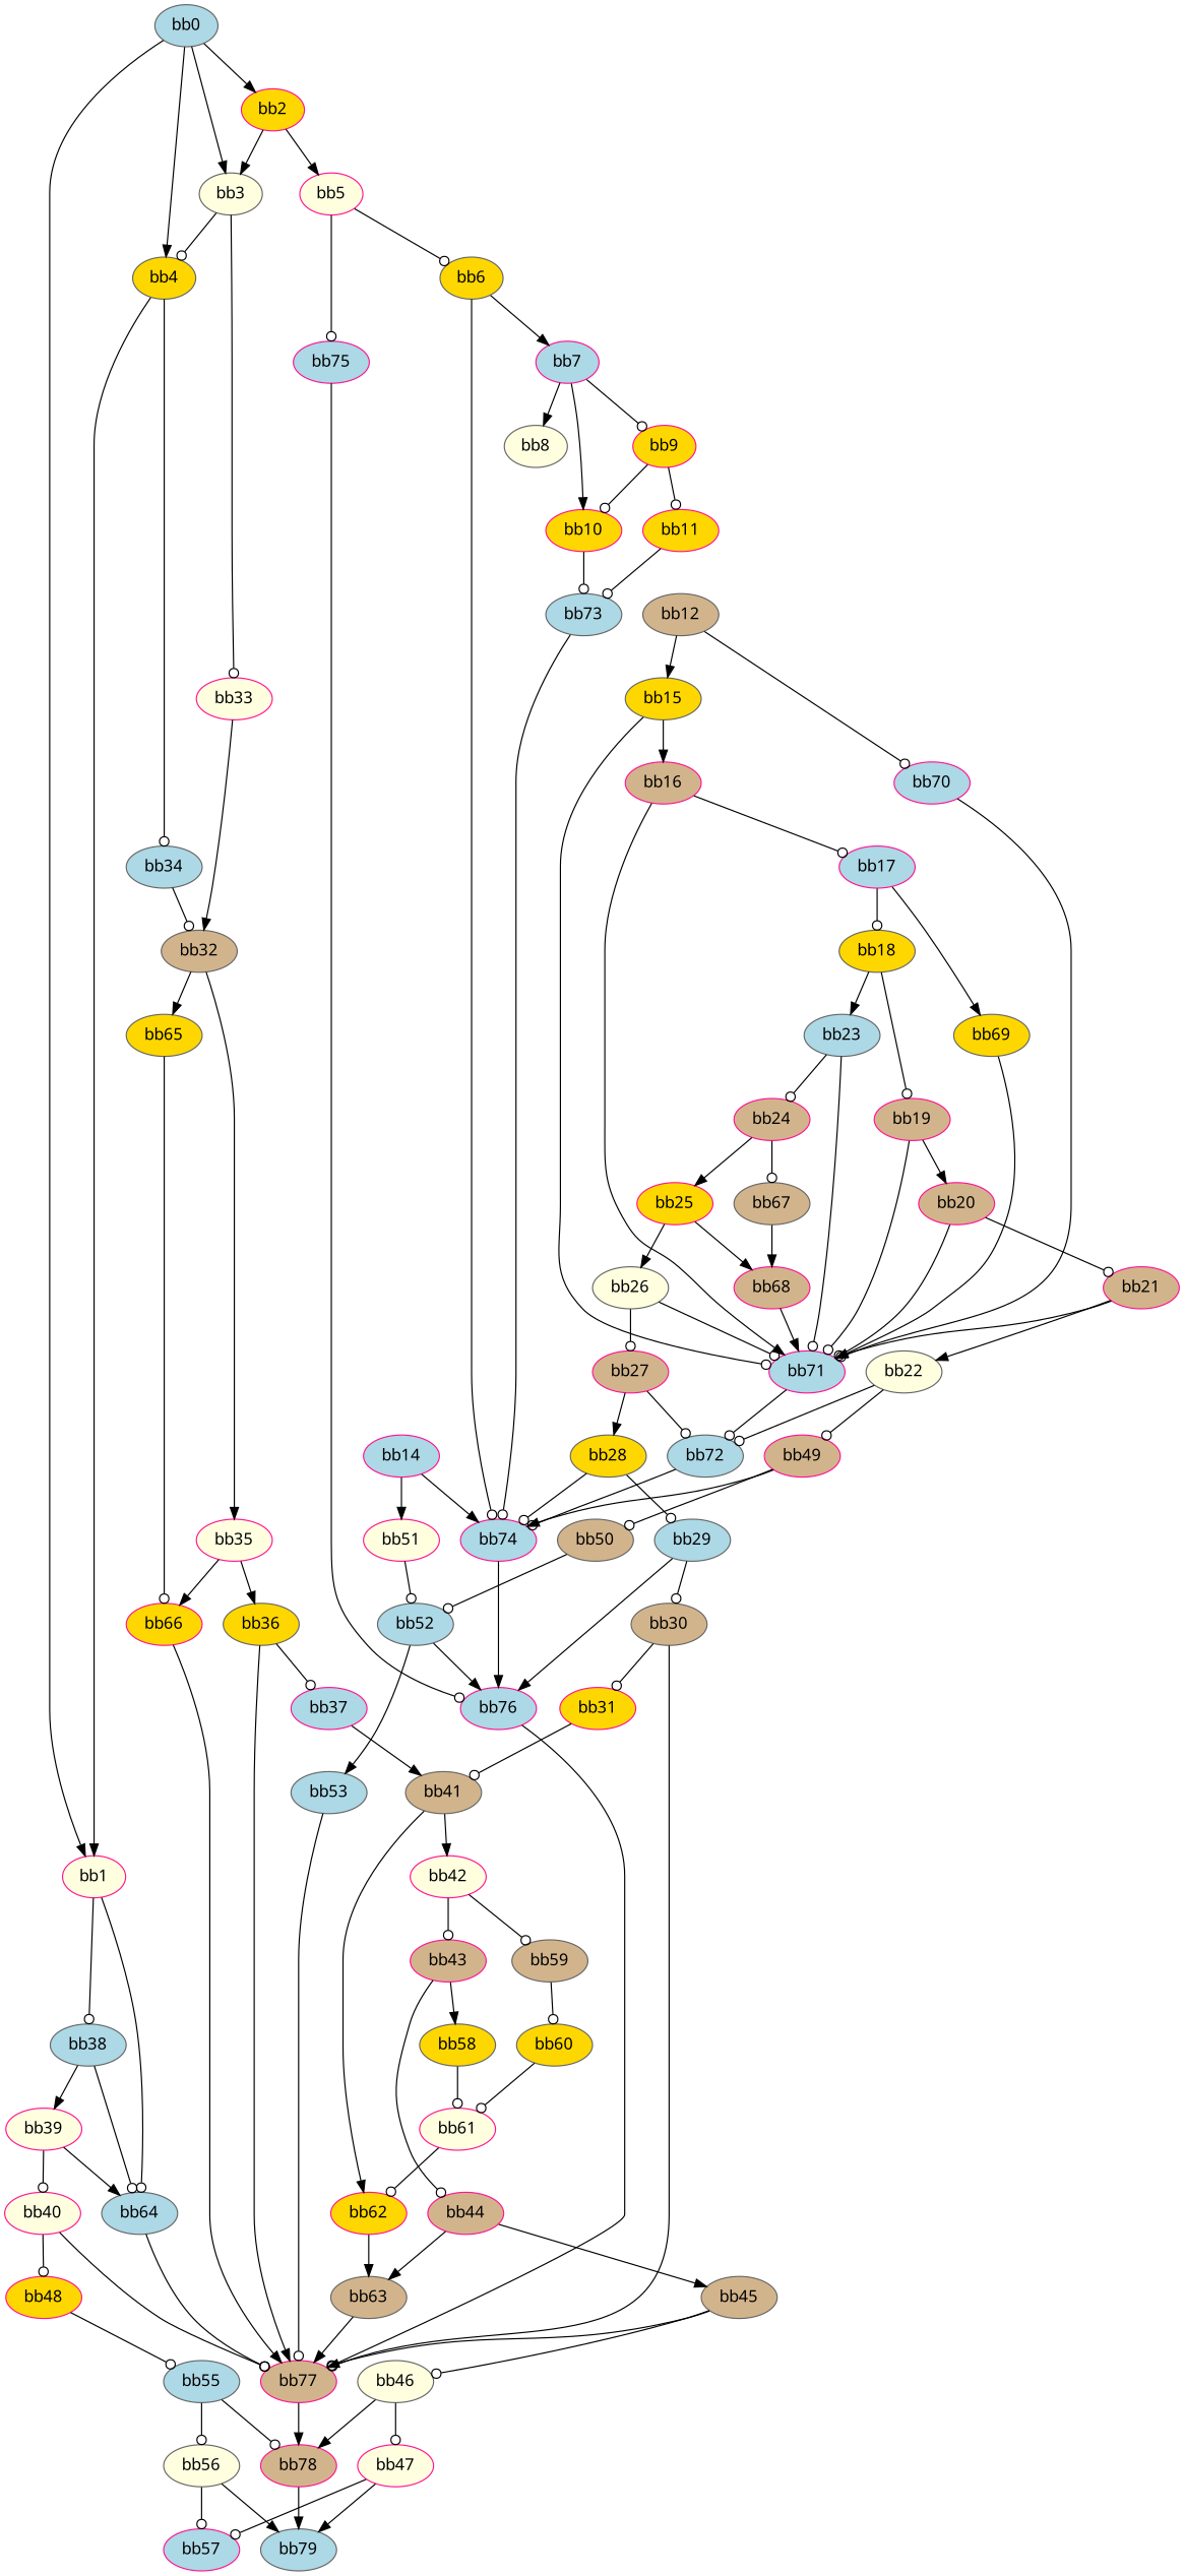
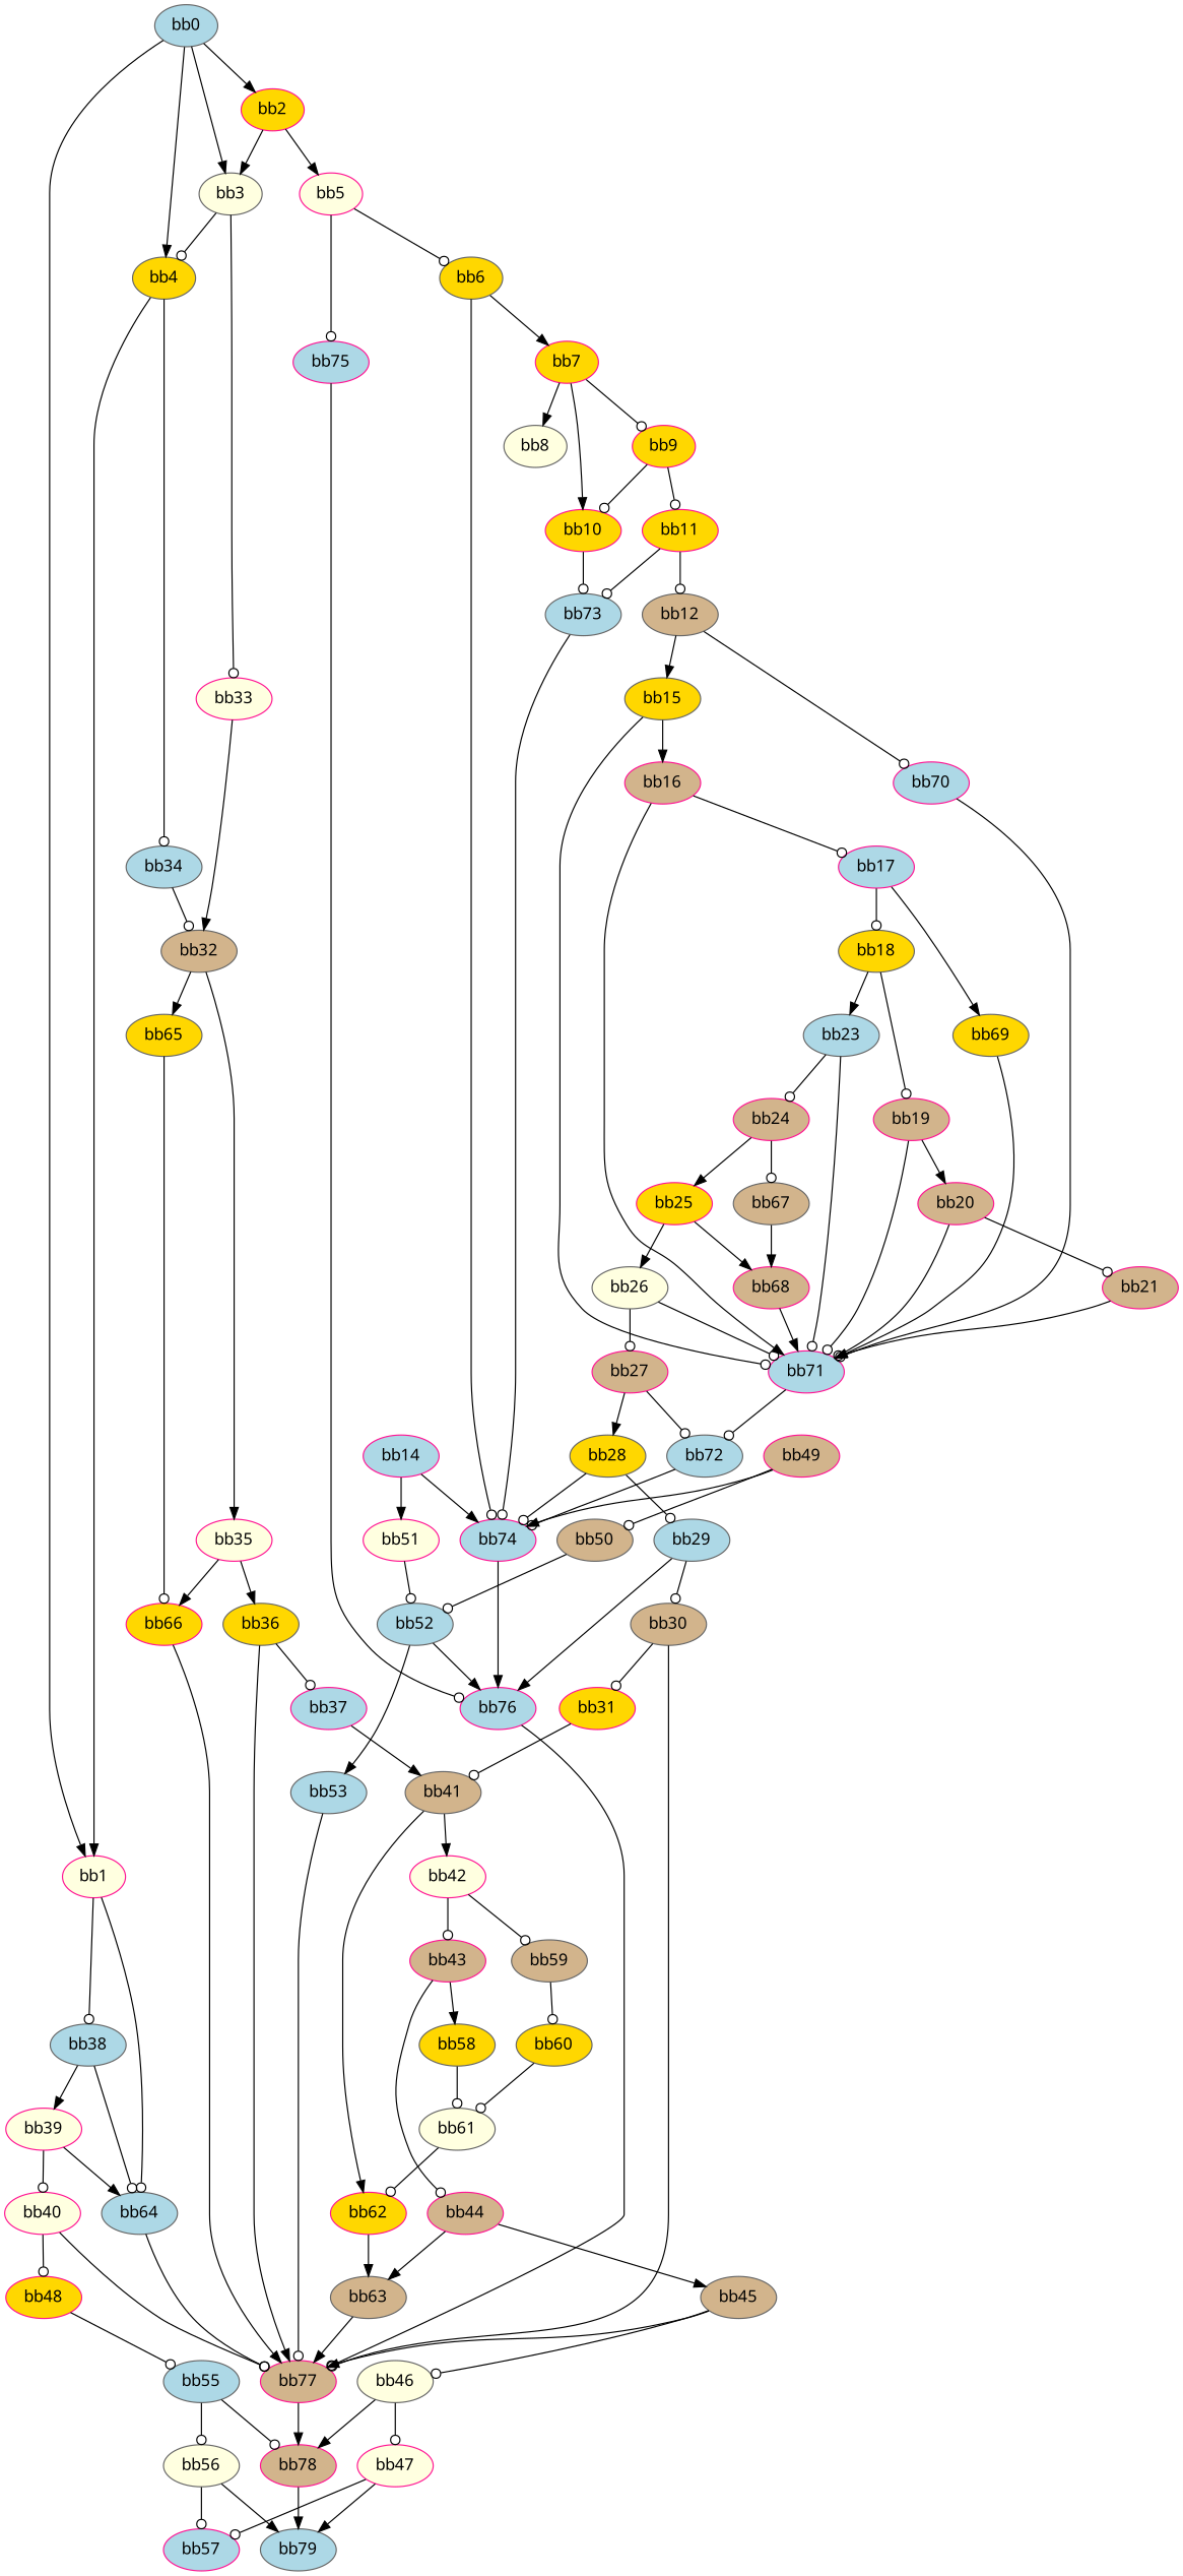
  digraph {
    fontname="Noto Sans"
    node [color=deeppink fillcolor=lightblue fontname="Noto Sans" style=filled]
    edge [arrowhead=odot fontname="Noto Sans"]
    n1 [color=gray40 label="bb0\l"]
    n2 [fillcolor=lightyellow label="bb1\l"]
    n3 [fillcolor=gold label="bb2\l"]
    n4 [color=gray40 fillcolor=lightyellow label="bb3\l"]
    n5 [color=gray40 fillcolor=gold label="bb4\l"]
    n6 [color=gray40 label="bb38\l"]
    n7 [color=gray40 label="bb64\l"]
    n8 [fillcolor=lightyellow label="bb5\l"]
    n9 [fillcolor=lightyellow label="bb33\l"]
    n10 [color=gray40 label="bb34\l"]
    n11 [fillcolor=lightyellow label="bb39\l"]
    n12 [fillcolor=tan label="bb77\l"]
    n13 [color=gray40 fillcolor=gold label="bb6\l"]
    n14 [label="bb75\l"]
    n15 [color=gray40 fillcolor=tan label="bb32\l"]
-   n16 [label="bb7\l"]
+   n16 [fillcolor=gold label="bb7\l"]
    n17 [label="bb74\l"]
    n18 [label="bb76\l"]
    n19 [color=gray40 fillcolor=lightyellow label="bb8\l"]
    n20 [fillcolor=gold label="bb9\l"]
    n21 [fillcolor=gold label="bb10\l"]
    n22 [fillcolor=gold label="bb11\l"]
    n23 [color=gray40 label="bb73\l"]
    n24 [color=gray40 fillcolor=tan label="bb12\l"]
    n25 [color=gray40 fillcolor=gold label="bb15\l"]
    n26 [label="bb70\l"]
    n27 [fillcolor=tan label="bb16\l"]
    n28 [label="bb71\l"]
    n29 [label="bb14\l"]
    n30 [fillcolor=lightyellow label="bb51\l"]
    n31 [color=gray40 label="bb52\l"]
    n32 [label="bb17\l"]
    n33 [color=gray40 label="bb72\l"]
    n34 [color=gray40 fillcolor=gold label="bb18\l"]
    n35 [color=gray40 fillcolor=gold label="bb69\l"]
    n36 [fillcolor=tan label="bb19\l"]
    n37 [color=gray40 label="bb23\l"]
    n38 [fillcolor=tan label="bb20\l"]
    n39 [fillcolor=tan label="bb24\l"]
    n40 [fillcolor=tan label="bb21\l"]
-   n41 [color=gray40 fillcolor=lightyellow label="bb22\l"]
    n42 [fillcolor=tan label="bb49\l"]
    n43 [color=gray40 fillcolor=tan label="bb50\l"]
    n44 [fillcolor=gold label="bb25\l"]
    n45 [color=gray40 fillcolor=tan label="bb67\l"]
    n46 [color=gray40 fillcolor=lightyellow label="bb26\l"]
    n47 [fillcolor=tan label="bb68\l"]
    n48 [fillcolor=tan label="bb27\l"]
    n49 [color=gray40 fillcolor=gold label="bb28\l"]
    n50 [color=gray40 label="bb29\l"]
    n51 [color=gray40 fillcolor=tan label="bb30\l"]
    n52 [fillcolor=gold label="bb31\l"]
    n53 [color=gray40 fillcolor=tan label="bb41\l"]
    n54 [fillcolor=tan label="bb78\l"]
    n55 [fillcolor=lightyellow label="bb42\l"]
    n56 [fillcolor=gold label="bb62\l"]
    n57 [fillcolor=lightyellow label="bb35\l"]
    n58 [color=gray40 fillcolor=gold label="bb65\l"]
    n59 [color=gray40 fillcolor=gold label="bb36\l"]
    n60 [fillcolor=gold label="bb66\l"]
    n61 [label="bb37\l"]
    n62 [fillcolor=lightyellow label="bb40\l"]
    n63 [fillcolor=gold label="bb48\l"]
    n64 [color=gray40 label="bb55\l"]
    n65 [fillcolor=tan label="bb43\l"]
    n66 [color=gray40 fillcolor=tan label="bb59\l"]
    n67 [color=gray40 fillcolor=tan label="bb63\l"]
    n68 [fillcolor=tan label="bb44\l"]
    n69 [color=gray40 fillcolor=gold label="bb58\l"]
    n70 [color=gray40 fillcolor=gold label="bb60\l"]
    n71 [color=gray40 fillcolor=tan label="bb45\l"]
-   n72 [fillcolor=lightyellow label="bb61\l"]
+   n72 [color=gray40 fillcolor=lightyellow label="bb61\l"]
    n73 [color=gray40 fillcolor=lightyellow label="bb46\l"]
    n74 [fillcolor=lightyellow label="bb47\l"]
    n75 [label="bb57\l"]
    n76 [color=gray40 label="bb79\l"]
    n77 [color=gray40 fillcolor=lightyellow label="bb56\l"]
    n78 [color=gray40 label="bb53\l"]
    n1 -> n2 [arrowhead=normal]
    n1 -> n3 [arrowhead=normal]
    n1 -> n4 [arrowhead=normal]
    n1 -> n5 [arrowhead=normal]
    n2 -> n6
    n2 -> n7
    n3 -> n4 [arrowhead=normal]
    n3 -> n8 [arrowhead=normal]
    n4 -> n5
    n4 -> n9
    n5 -> n2 [arrowhead=normal]
    n5 -> n10
    n6 -> n7
    n6 -> n11 [arrowhead=normal]
    n7 -> n12
    n8 -> n13
    n8 -> n14
    n9 -> n15 [arrowhead=normal]
    n10 -> n15
    n11 -> n7 [arrowhead=normal]
    n11 -> n62
    n12 -> n54 [arrowhead=normal]
    n13 -> n16 [arrowhead=normal]
    n13 -> n17
    n14 -> n18
    n15 -> n57 [arrowhead=normal]
    n15 -> n58 [arrowhead=normal]
    n16 -> n19 [arrowhead=normal]
    n16 -> n20
    n16 -> n21 [arrowhead=normal]
    n17 -> n18 [arrowhead=normal]
    n18 -> n12
    n20 -> n21
    n20 -> n22
    n21 -> n23
    n22 -> n23
+   n22 -> n24
    n23 -> n17
    n24 -> n25 [arrowhead=normal]
    n24 -> n26
    n25 -> n27 [arrowhead=normal]
    n25 -> n28
    n26 -> n28
    n27 -> n28 [arrowhead=normal]
    n27 -> n32
    n28 -> n33
    n29 -> n17 [arrowhead=normal]
    n29 -> n30 [arrowhead=normal]
    n30 -> n31
    n31 -> n18 [arrowhead=normal]
    n31 -> n78 [arrowhead=normal]
    n32 -> n34
    n32 -> n35 [arrowhead=normal]
    n33 -> n17
    n34 -> n36
    n34 -> n37 [arrowhead=normal]
    n35 -> n28 [arrowhead=normal]
    n36 -> n28
    n36 -> n38 [arrowhead=normal]
    n37 -> n28
    n37 -> n39
    n38 -> n28
    n38 -> n40
    n39 -> n44 [arrowhead=normal]
    n39 -> n45
    n40 -> n28 [arrowhead=normal]
-   n40 -> n41 [arrowhead=normal]
-   n41 -> n33
-   n41 -> n42
    n42 -> n17 [arrowhead=normal]
    n42 -> n43
    n43 -> n31
    n44 -> n46 [arrowhead=normal]
    n44 -> n47 [arrowhead=normal]
    n45 -> n47 [arrowhead=normal]
    n46 -> n28
    n46 -> n48
    n47 -> n28 [arrowhead=normal]
    n48 -> n33
    n48 -> n49 [arrowhead=normal]
    n49 -> n17
    n49 -> n50
    n50 -> n18 [arrowhead=normal]
    n50 -> n51
    n51 -> n12
    n51 -> n52
    n52 -> n53
    n53 -> n55 [arrowhead=normal]
    n53 -> n56 [arrowhead=normal]
    n54 -> n76 [arrowhead=normal]
    n55 -> n65
    n55 -> n66
    n56 -> n67 [arrowhead=normal]
    n57 -> n59 [arrowhead=normal]
    n57 -> n60 [arrowhead=normal]
    n58 -> n60
    n59 -> n12 [arrowhead=normal]
    n59 -> n61
    n60 -> n12 [arrowhead=normal]
    n61 -> n53 [arrowhead=normal]
    n62 -> n12
    n62 -> n63
    n63 -> n64
    n64 -> n54
    n64 -> n77
    n65 -> n68
    n65 -> n69 [arrowhead=normal]
    n66 -> n70
    n67 -> n12 [arrowhead=normal]
    n68 -> n67 [arrowhead=normal]
    n68 -> n71 [arrowhead=normal]
    n69 -> n72
    n70 -> n72
    n71 -> n12 [arrowhead=normal]
    n71 -> n73
    n72 -> n56
    n73 -> n54 [arrowhead=normal]
    n73 -> n74
    n74 -> n75
    n74 -> n76 [arrowhead=normal]
    n77 -> n75
    n77 -> n76 [arrowhead=normal]
    n78 -> n12
  }
